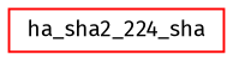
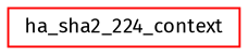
  digraph {
    rankdir=TB
    fontname="Fira Sans"
-   n1 [color=red fillcolor=white fontname="Fira Sans" fontsize=10 height=0.2 label=ha_sha2_224_sha shape=box style=filled width=0.4]
+   n1 [color=red fillcolor=white fontname="Fira Sans" fontsize=10 height=0.2 label=ha_sha2_224_context shape=box style=filled width=0.4]
  }
